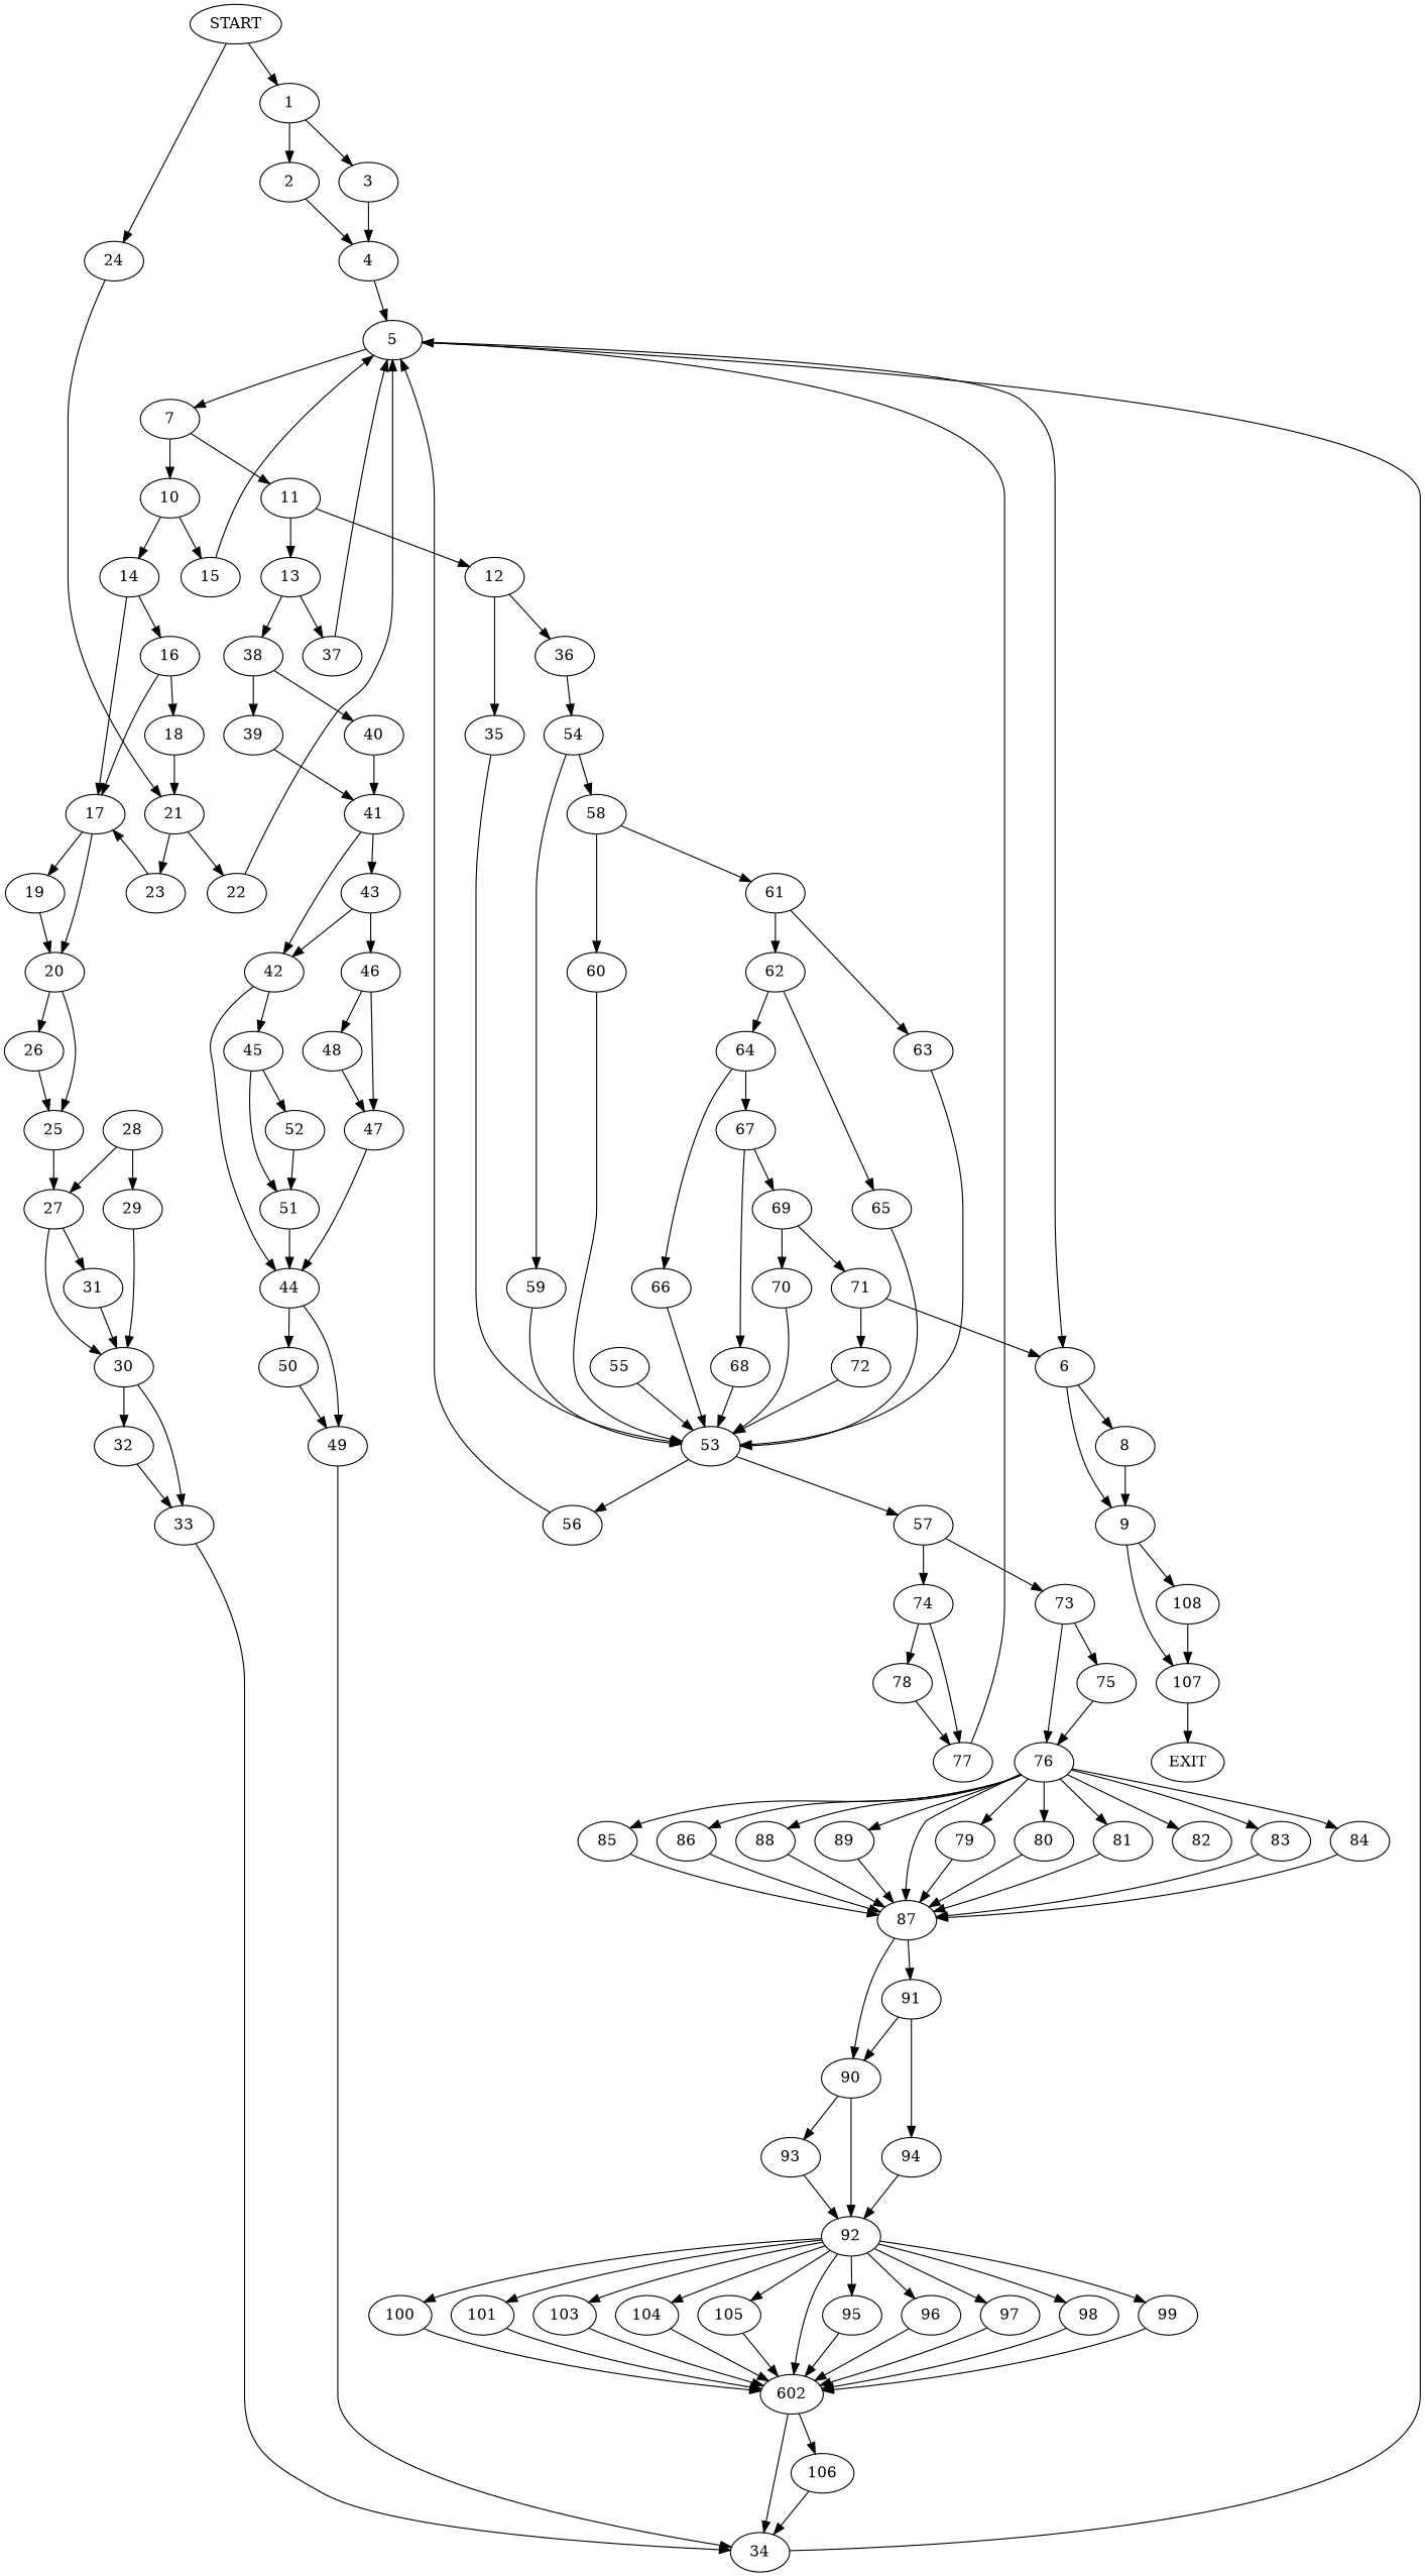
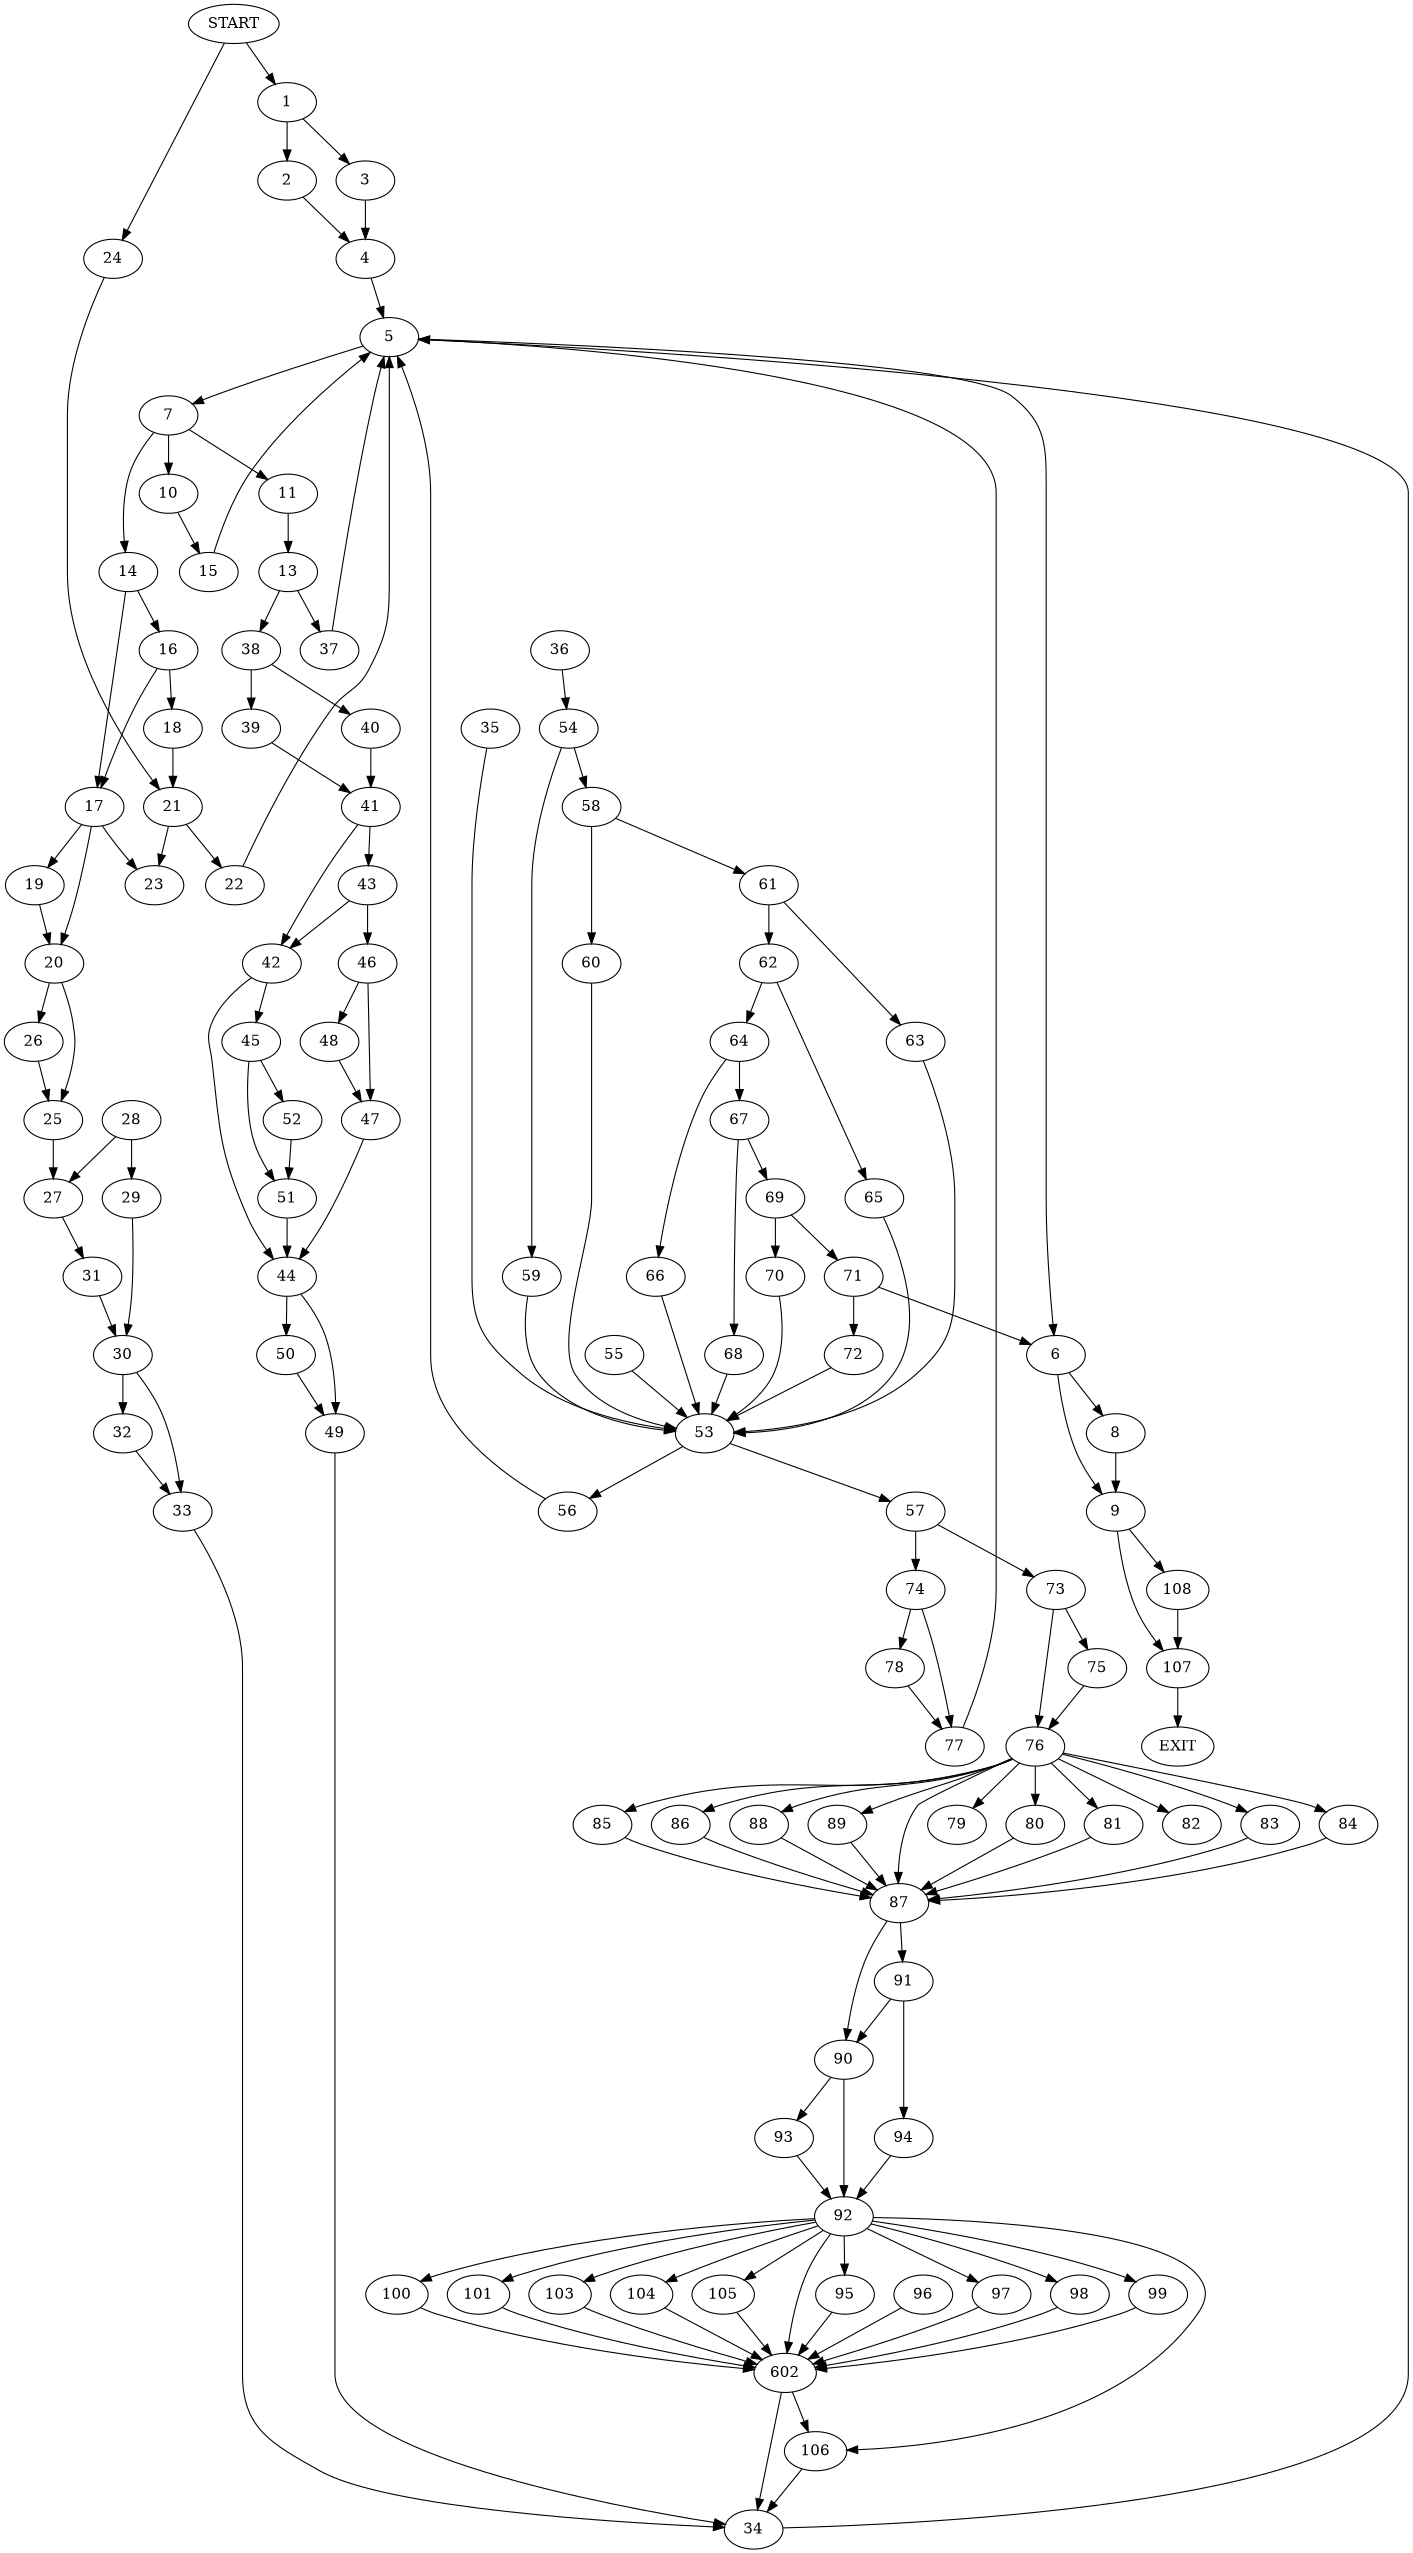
  digraph {
    n1 [label=START]
    1
    24
    2
    3
    21
    n7 [label=EXIT]
    4
    5
    6
    7
    8
    9
    10
    11
    107
    108
    14
    15
-   12
    13
    16
    17
    35
    36
    37
    38
    53
    54
    39
    40
    18
    19
    20
    25
    26
    22
    23
    27
    30
    31
    28
    29
    32
    33
    34
    56
    57
    58
    59
    55
    41
    42
    43
    44
    45
    46
    49
    50
    51
    52
    47
    48
    73
    74
    60
    61
    75
    76
    77
    78
    62
    63
    64
    65
    66
    67
    68
    69
    70
    71
    72
    79
    80
    81
    82
    83
    84
    85
    86
    87
    88
    89
    90
    91
    92
    93
    94
    95
    96
    97
    98
    99
    100
    101
    n106 [label=602]
    103
    104
    105
    106
    n1 -> 1
    n1 -> 24
    1 -> 2
    1 -> 3
    24 -> 21
    2 -> 4
    3 -> 4
    21 -> 22
    21 -> 23
    4 -> 5
    5 -> 6
    5 -> 7
    6 -> 8
    6 -> 9
    7 -> 10
    7 -> 11
    8 -> 9
    9 -> 107
    9 -> 108
-   10 -> 14
+   7 -> 14
    10 -> 15
-   11 -> 12
    11 -> 13
    107 -> n7
    108 -> 107
    14 -> 16
    14 -> 17
    15 -> 5
-   12 -> 35
-   12 -> 36
    13 -> 37
    13 -> 38
    16 -> 17
    16 -> 18
    17 -> 19
    17 -> 20
    35 -> 53
    36 -> 54
    37 -> 5
    38 -> 39
    38 -> 40
    53 -> 56
    53 -> 57
    54 -> 58
    54 -> 59
    39 -> 41
    40 -> 41
    18 -> 21
    19 -> 20
    20 -> 25
    20 -> 26
    25 -> 27
    26 -> 25
    22 -> 5
-   23 -> 17
-   27 -> 30
+   17 -> 23
    27 -> 31
    30 -> 32
    30 -> 33
    31 -> 30
    28 -> 27
    28 -> 29
    29 -> 30
    32 -> 33
    33 -> 34
    34 -> 5
    56 -> 5
    57 -> 73
    57 -> 74
    58 -> 60
    58 -> 61
    59 -> 53
    55 -> 53
    41 -> 42
    41 -> 43
    42 -> 44
    42 -> 45
    43 -> 42
    43 -> 46
    44 -> 49
    44 -> 50
    45 -> 51
    45 -> 52
    46 -> 47
    46 -> 48
    49 -> 34
    50 -> 49
    51 -> 44
    52 -> 51
    47 -> 44
    48 -> 47
    73 -> 75
    73 -> 76
    74 -> 77
    74 -> 78
    60 -> 53
    61 -> 62
    61 -> 63
    75 -> 76
    76 -> 79
    76 -> 80
    76 -> 81
    76 -> 82
    76 -> 83
    76 -> 84
    76 -> 85
    76 -> 86
    76 -> 87
    76 -> 88
    76 -> 89
    77 -> 5
    78 -> 77
    62 -> 64
    62 -> 65
    63 -> 53
    64 -> 66
    64 -> 67
    65 -> 53
    66 -> 53
    67 -> 68
    67 -> 69
    68 -> 53
    69 -> 70
    69 -> 71
    70 -> 53
    71 -> 6
    71 -> 72
    72 -> 53
-   79 -> 87
    80 -> 87
    81 -> 87
    83 -> 87
    84 -> 87
    85 -> 87
    86 -> 87
    87 -> 90
    87 -> 91
    88 -> 87
    89 -> 87
    90 -> 92
    90 -> 93
    91 -> 90
    91 -> 94
    92 -> 95
-   92 -> 96
+   92 -> 106
    92 -> 97
    92 -> 98
    92 -> 99
    92 -> 100
    92 -> 101
    92 -> n106
    92 -> 103
    92 -> 104
    92 -> 105
    93 -> 92
    94 -> 92
    95 -> n106
    96 -> n106
    97 -> n106
    98 -> n106
    99 -> n106
    100 -> n106
    101 -> n106
    n106 -> 34
    n106 -> 106
    103 -> n106
    104 -> n106
    105 -> n106
    106 -> 34
  }
